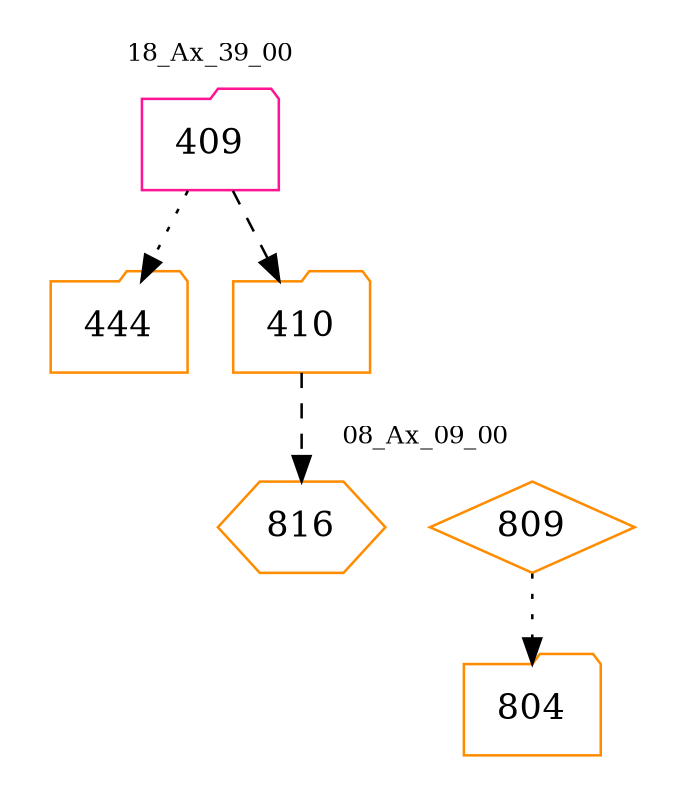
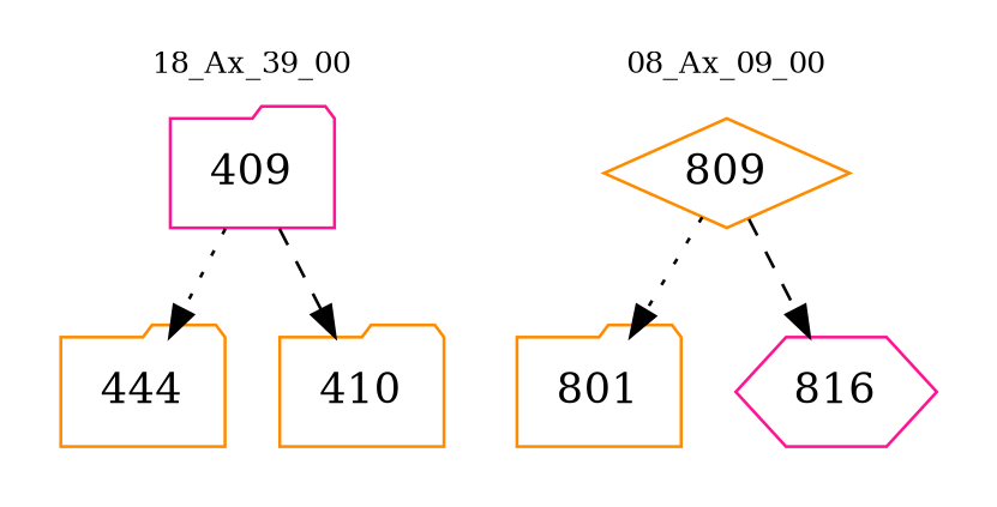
  digraph {
    node [color=darkorange shape=folder]
    edge [color=black style=dotted]
    n1 [color=deeppink label=409]
    n2 [label=444]
    n3 [label=410]
    n4 [label=809 shape=diamond]
-   n5 [label=804]
-   n6 [label=816 shape=hexagon]
+   n5 [label=801]
+   n6 [color=deeppink label=816 shape=hexagon]
    subgraph cluster_1 {
      color=white
      fontsize=10
      label="18_Ax_39_00"
      n1
      n2
      n3
    }
    subgraph cluster_2 {
      color=white
      fontsize=10
      label="08_Ax_09_00"
      n4
      n5
      n6
    }
    n1 -> n2
    n1 -> n3 [style=dashed]
    n4 -> n5
-   n3 -> n6 [style=dashed]
+   n4 -> n6 [style=dashed]
  }
